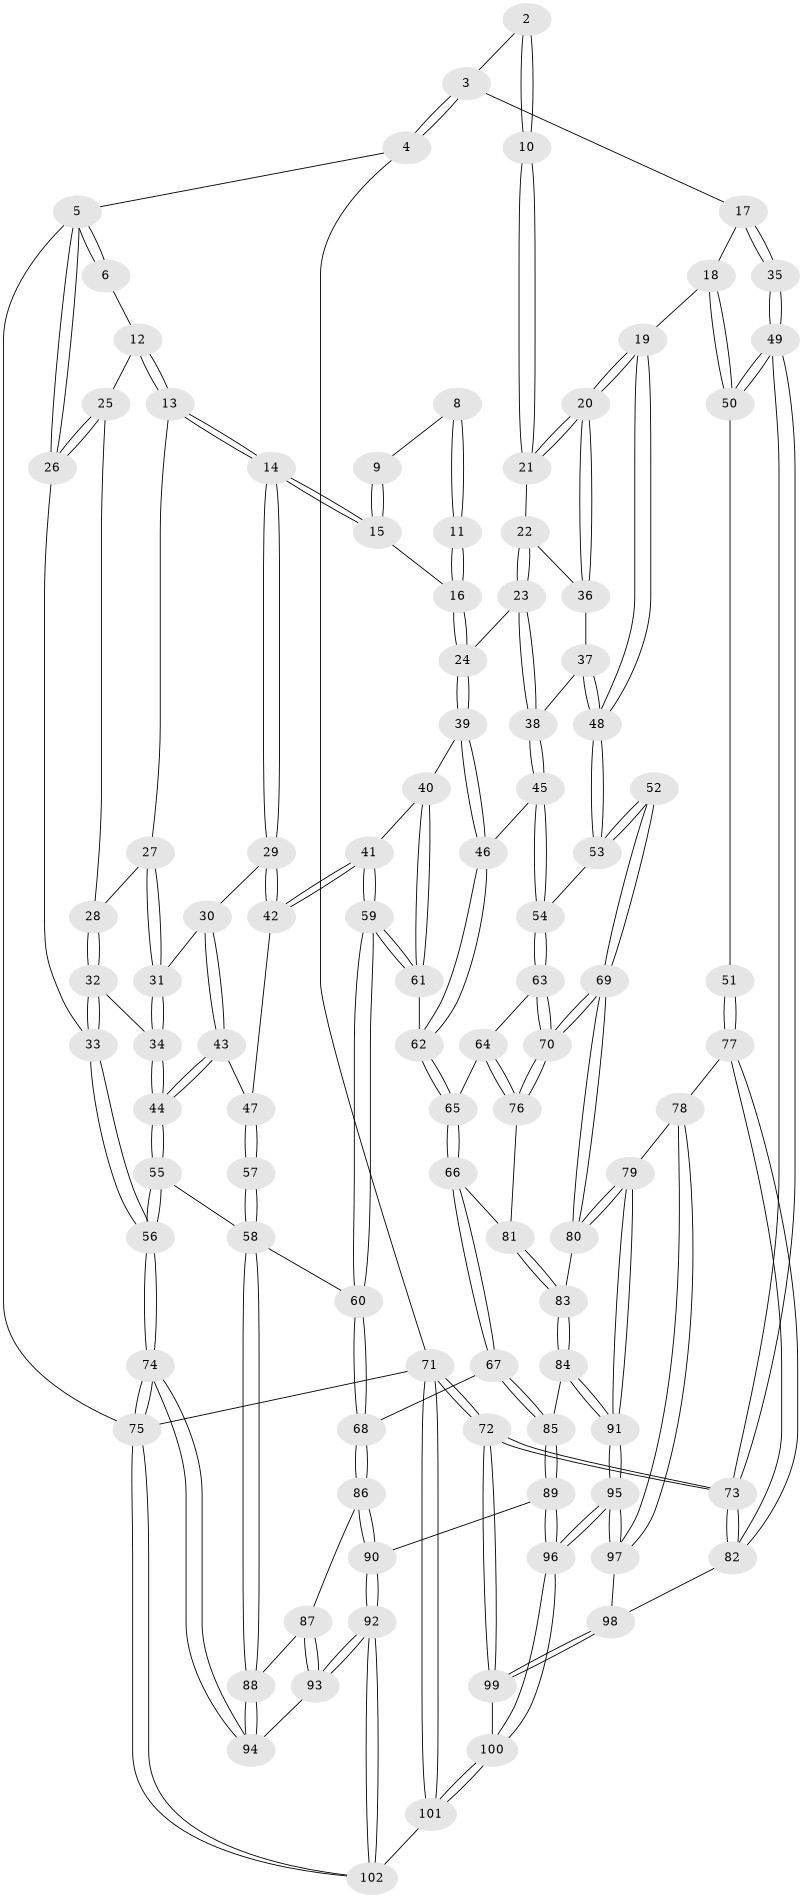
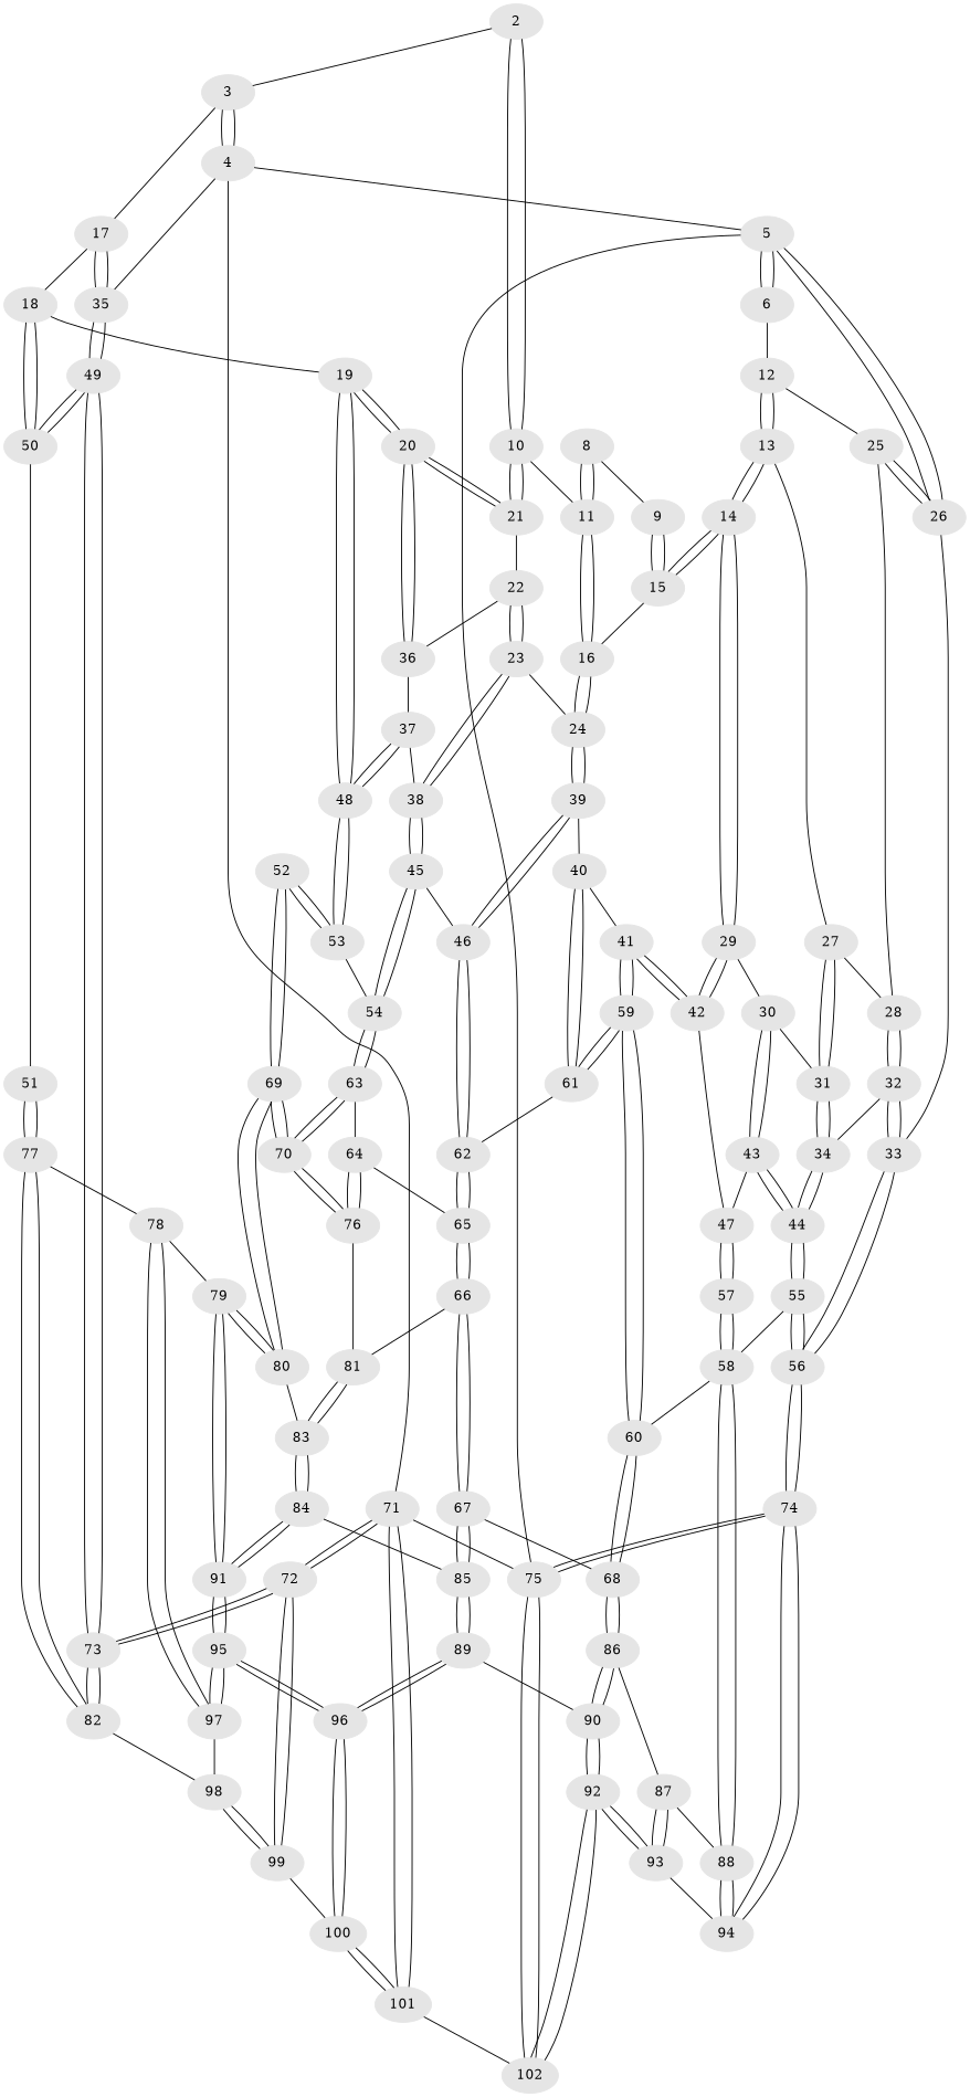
  graph {
    node [color=gray90 style=filled]
    2
    3
    10
    8
    9
    11
    4
    17
    21
    5
    35
    71
    18
    6
    26
    75
    49
    72
    101
    12
    33
    102
    13
    25
    15
    16
    22
    24
    14
    27
    28
    29
    31
    30
    42
    39
    19
    50
    20
    48
    51
    36
    53
    37
    23
    38
    45
    40
    46
    32
    56
    34
    43
    47
    44
    74
    55
    73
    54
    41
    61
    62
    59
    60
    57
    58
    63
    65
    82
    77
    52
    69
    78
    70
    80
    64
    88
    94
    68
    86
    66
    76
    81
    67
    85
    83
    89
    87
    90
    99
    100
    98
    79
    97
    91
    95
    84
    96
    93
    92
    2 -- 3
    2 -- 10
    2 -- 10
    3 -- 4
    3 -- 4
    3 -- 17
+   10 -- 11
    10 -- 21
    10 -- 21
    8 -- 9
    8 -- 11
    8 -- 11
    9 -- 15
    9 -- 15
    11 -- 16
    11 -- 16
    4 -- 5
+   4 -- 35
    4 -- 71
    17 -- 35
    17 -- 35
    17 -- 18
    21 -- 22
    5 -- 6
    5 -- 6
    5 -- 26
    5 -- 26
    5 -- 75
    35 -- 49
    35 -- 49
    71 -- 75
    71 -- 72
    71 -- 72
    71 -- 101
    71 -- 101
    18 -- 19
    18 -- 50
    18 -- 50
    6 -- 12
    26 -- 33
    75 -- 102
    75 -- 102
    49 -- 50
    49 -- 50
    49 -- 73
    49 -- 73
    72 -- 73
    72 -- 73
    72 -- 99
    72 -- 99
    101 -- 102
    12 -- 13
    12 -- 13
    12 -- 25
    33 -- 56
    33 -- 56
    13 -- 14
    13 -- 14
    13 -- 27
    25 -- 26
    25 -- 26
    25 -- 28
    15 -- 16
    16 -- 24
    16 -- 24
    22 -- 36
    22 -- 23
    22 -- 23
    24 -- 39
    24 -- 39
    14 -- 15
    14 -- 15
    14 -- 29
    14 -- 29
    27 -- 28
    27 -- 31
    27 -- 31
    28 -- 32
    28 -- 32
    29 -- 30
    29 -- 42
    29 -- 42
    31 -- 34
    31 -- 34
    30 -- 31
    30 -- 43
    30 -- 43
    42 -- 47
    39 -- 40
    39 -- 46
    39 -- 46
    19 -- 20
    19 -- 20
    19 -- 48
    19 -- 48
    50 -- 51
    20 -- 21
    20 -- 21
    20 -- 36
    20 -- 36
    48 -- 53
    48 -- 53
    51 -- 77
    51 -- 77
    36 -- 37
    53 -- 54
    37 -- 48
    37 -- 48
    37 -- 38
    23 -- 24
    23 -- 38
    23 -- 38
    38 -- 45
    38 -- 45
    45 -- 46
    45 -- 54
    45 -- 54
    40 -- 41
    40 -- 61
    40 -- 61
    46 -- 62
    46 -- 62
    32 -- 33
    32 -- 33
    32 -- 34
    56 -- 74
    56 -- 74
    34 -- 44
    34 -- 44
    43 -- 47
    43 -- 44
    43 -- 44
    47 -- 57
    47 -- 57
    44 -- 55
    44 -- 55
    74 -- 75
    74 -- 75
    74 -- 94
    74 -- 94
    55 -- 56
    55 -- 56
    55 -- 58
    73 -- 82
    73 -- 82
    54 -- 63
    54 -- 63
    41 -- 42
    41 -- 42
    41 -- 59
    41 -- 59
    61 -- 62
    62 -- 65
    62 -- 65
    59 -- 61
    59 -- 61
    59 -- 60
    59 -- 60
    60 -- 68
    60 -- 68
    57 -- 58
    57 -- 58
    58 -- 60
    58 -- 88
    58 -- 88
    63 -- 70
    63 -- 70
    63 -- 64
    65 -- 66
    65 -- 66
    82 -- 98
    77 -- 82
    77 -- 82
    77 -- 78
    52 -- 53
    52 -- 53
    52 -- 69
    52 -- 69
    69 -- 70
    69 -- 70
    69 -- 80
    69 -- 80
    78 -- 79
    78 -- 97
    78 -- 97
    70 -- 76
    70 -- 76
    80 -- 83
    64 -- 65
    64 -- 76
    64 -- 76
    88 -- 94
    88 -- 94
    68 -- 86
    68 -- 86
    86 -- 87
    86 -- 90
    86 -- 90
    66 -- 81
    66 -- 67
    66 -- 67
    76 -- 81
    81 -- 83
    81 -- 83
    67 -- 68
    67 -- 85
    67 -- 85
    85 -- 89
    85 -- 89
    83 -- 84
    83 -- 84
    89 -- 90
    89 -- 96
    89 -- 96
    87 -- 88
    87 -- 93
    87 -- 93
    90 -- 92
    90 -- 92
    99 -- 100
    100 -- 101
    100 -- 101
    98 -- 99
    98 -- 99
    79 -- 80
    79 -- 80
    79 -- 91
    79 -- 91
    97 -- 98
    91 -- 95
    91 -- 95
    95 -- 97
    95 -- 97
    95 -- 96
    95 -- 96
    84 -- 85
    84 -- 91
    84 -- 91
    96 -- 100
    96 -- 100
    93 -- 94
    92 -- 102
    92 -- 102
    92 -- 93
    92 -- 93
  }
